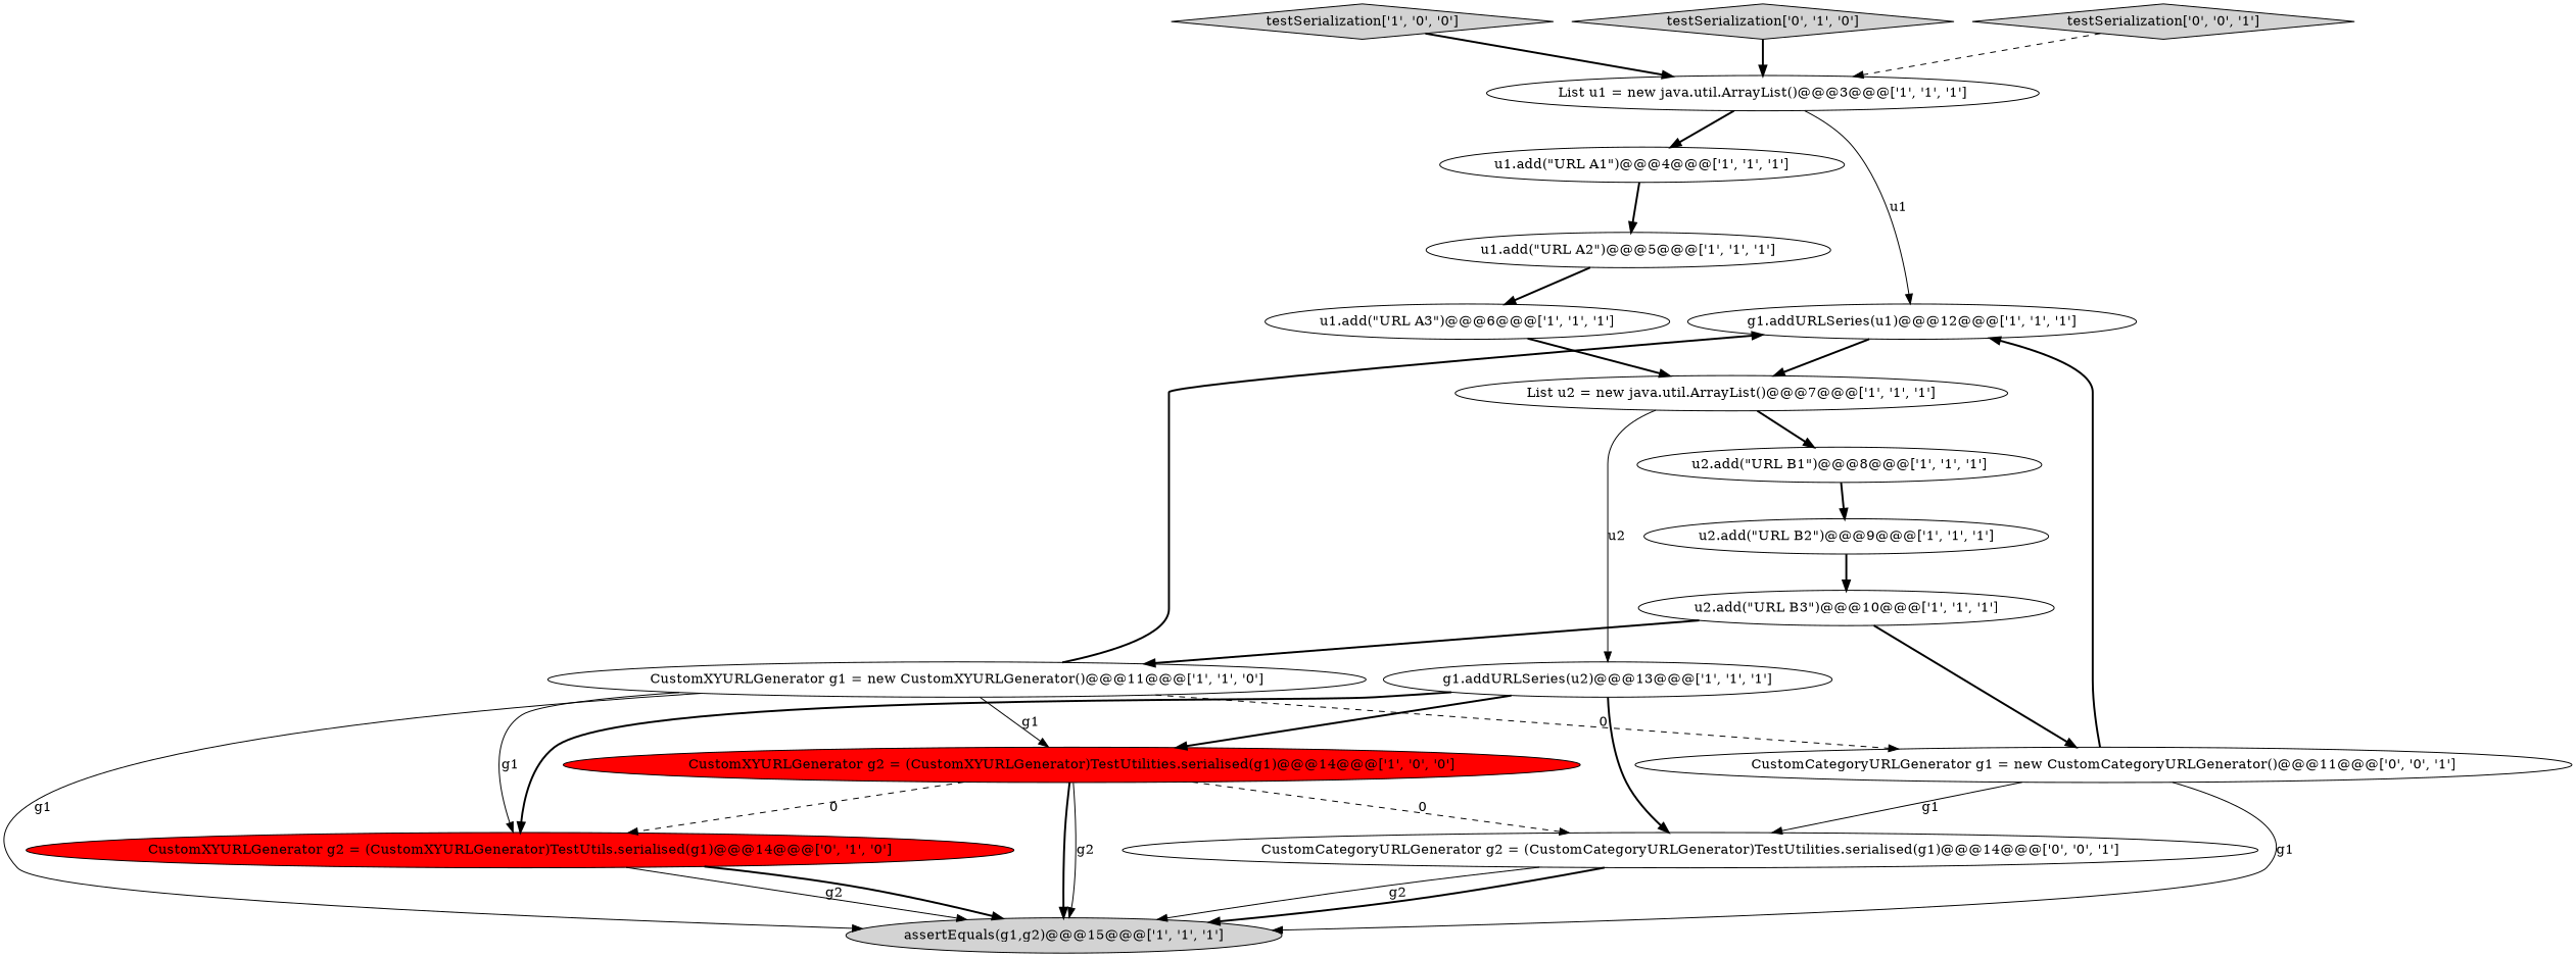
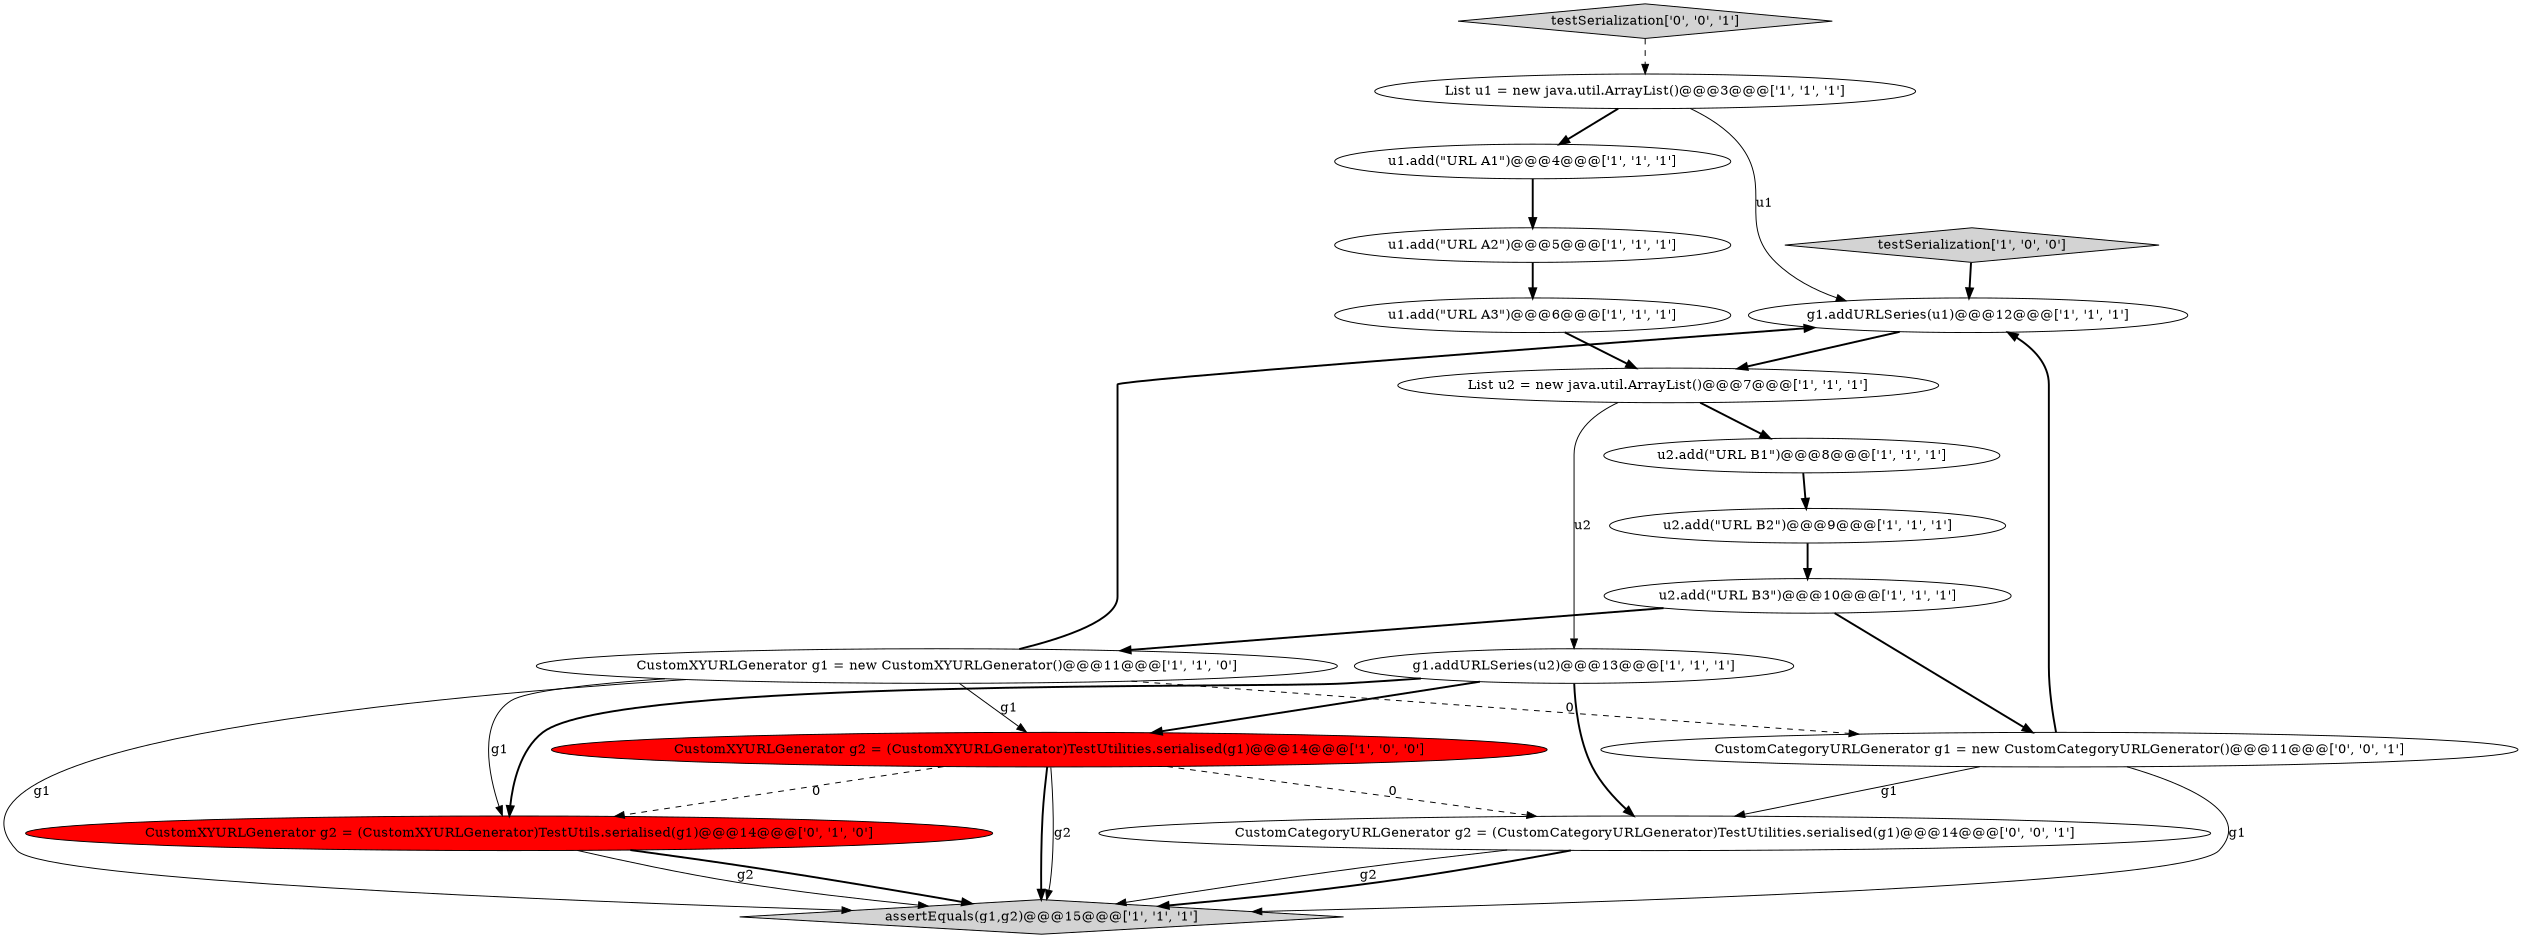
  digraph {
    node [fillcolor=white shape=ellipse style=filled]
    edge [style=bold]
    n1 [fillcolor=lightgray label="testSerialization['1', '0', '0']" shape=diamond]
    n2 [label="List u1 = new java.util.ArrayList()@@@3@@@['1', '1', '1']"]
    n3 [label="g1.addURLSeries(u1)@@@12@@@['1', '1', '1']"]
    n4 [label="u1.add(\"URL A1\")@@@4@@@['1', '1', '1']"]
    n5 [label="u1.add(\"URL A3\")@@@6@@@['1', '1', '1']"]
    n6 [label="List u2 = new java.util.ArrayList()@@@7@@@['1', '1', '1']"]
    n7 [label="g1.addURLSeries(u2)@@@13@@@['1', '1', '1']"]
    n8 [label="u2.add(\"URL B1\")@@@8@@@['1', '1', '1']"]
-   n9 [fillcolor=lightgray label="testSerialization['0', '1', '0']" shape=diamond]
    n10 [label="CustomCategoryURLGenerator g2 = (CustomCategoryURLGenerator)TestUtilities.serialised(g1)@@@14@@@['0', '0', '1']"]
    n11 [fillcolor=red label="CustomXYURLGenerator g2 = (CustomXYURLGenerator)TestUtilities.serialised(g1)@@@14@@@['1', '0', '0']"]
    n12 [fillcolor=red label="CustomXYURLGenerator g2 = (CustomXYURLGenerator)TestUtils.serialised(g1)@@@14@@@['0', '1', '0']"]
    n13 [label="u2.add(\"URL B2\")@@@9@@@['1', '1', '1']"]
    n14 [label="u2.add(\"URL B3\")@@@10@@@['1', '1', '1']"]
    n15 [label="CustomCategoryURLGenerator g1 = new CustomCategoryURLGenerator()@@@11@@@['0', '0', '1']"]
-   n16 [fillcolor=lightgray label="assertEquals(g1,g2)@@@15@@@['1', '1', '1']"]
+   n16 [fillcolor=lightgray label="assertEquals(g1,g2)@@@15@@@['1', '1', '1']" shape=diamond]
    n17 [label="CustomXYURLGenerator g1 = new CustomXYURLGenerator()@@@11@@@['1', '1', '0']"]
    n18 [fillcolor=lightgray label="testSerialization['0', '0', '1']" shape=diamond]
    n19 [label="u1.add(\"URL A2\")@@@5@@@['1', '1', '1']"]
-   n1 -> n2
+   n1 -> n3
    n2 -> n3 [label=u1 style=solid]
    n2 -> n4
    n3 -> n6
    n4 -> n19
    n5 -> n6
    n6 -> n7 [label=u2 style=solid]
    n6 -> n8
    n7 -> n10
    n7 -> n11
    n7 -> n12
    n8 -> n13
-   n9 -> n2
    n10 -> n16 [label=g2 style=solid]
    n10 -> n16
    n11 -> n10 [label=0 style=dashed]
    n11 -> n12 [label=0 style=dashed]
    n11 -> n16
    n11 -> n16 [label=g2 style=solid]
    n12 -> n16 [label=g2 style=solid]
    n12 -> n16
    n13 -> n14
    n14 -> n15
    n14 -> n17
    n15 -> n3
    n15 -> n10 [label=g1 style=solid]
    n15 -> n16 [label=g1 style=solid]
    n17 -> n3
    n17 -> n11 [label=g1 style=solid]
    n17 -> n12 [label=g1 style=solid]
    n17 -> n15 [label=0 style=dashed]
    n17 -> n16 [label=g1 style=solid]
    n18 -> n2 [style=dashed]
    n19 -> n5
  }
